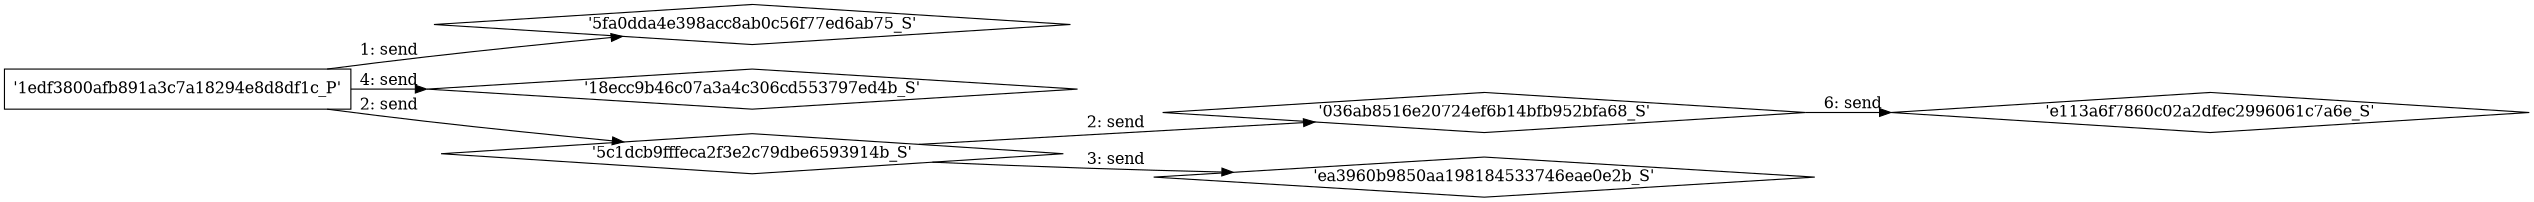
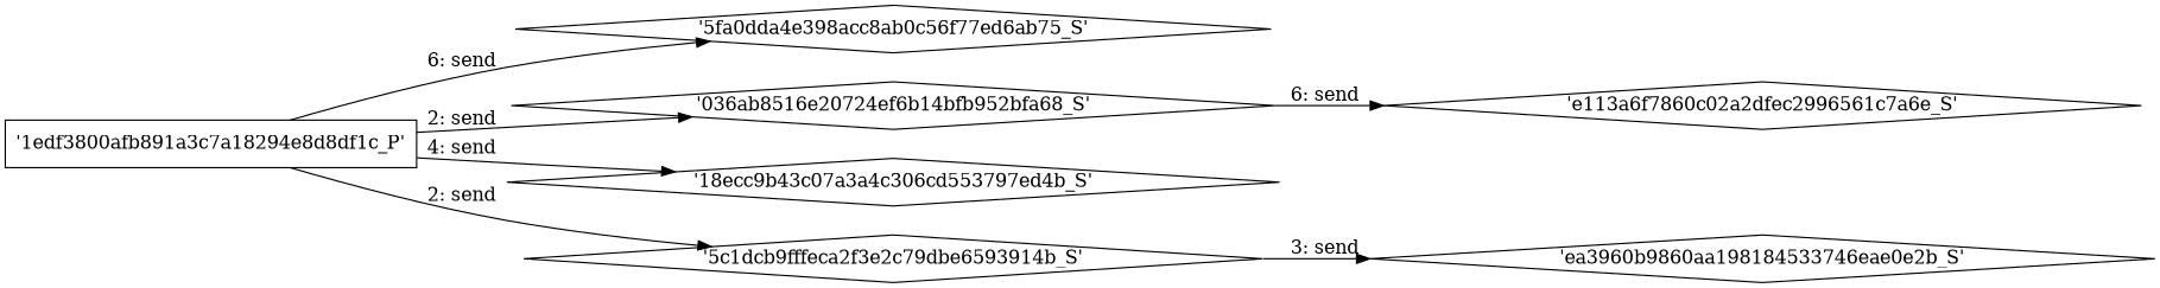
  digraph {
    engine=neato
    fixedsize=false
    fontsize=10
    nodesep=0.3
    rankdir=LR
    ranksep=0
    splines=true
    node [node_type=Socket shape=diamond]
    "'1edf3800afb891a3c7a18294e8d8df1c_P'" [node_type=Process shape=box]
    "'5fa0dda4e398acc8ab0c56f77ed6ab75_S'"
    "'036ab8516e20724ef6b14bfb952bfa68_S'"
-   "'18ecc9b46c07a3a4c306cd553797ed4b_S'"
+   "'18ecc9b46c07a3a4c306cd553797ed4b_S'" [label="'18ecc9b43c07a3a4c306cd553797ed4b_S'"]
    "'5c1dcb9fffeca2f3e2c79dbe6593914b_S'"
-   "'e113a6f7860c02a2dfec2996561c7a6e_S'" [label="'e113a6f7860c02a2dfec2996061c7a6e_S'"]
-   "'ea3960b9850aa198184533746eae0e2b_S'"
-   "'1edf3800afb891a3c7a18294e8d8df1c_P'" -> "'5fa0dda4e398acc8ab0c56f77ed6ab75_S'" [label="1: send"]
-   "'5c1dcb9fffeca2f3e2c79dbe6593914b_S'" -> "'036ab8516e20724ef6b14bfb952bfa68_S'" [label="2: send"]
+   "'e113a6f7860c02a2dfec2996561c7a6e_S'"
+   "'ea3960b9850aa198184533746eae0e2b_S'" [label="'ea3960b9860aa198184533746eae0e2b_S'"]
+   "'1edf3800afb891a3c7a18294e8d8df1c_P'" -> "'5fa0dda4e398acc8ab0c56f77ed6ab75_S'" [label="6: send"]
+   "'1edf3800afb891a3c7a18294e8d8df1c_P'" -> "'036ab8516e20724ef6b14bfb952bfa68_S'" [label="2: send"]
    "'1edf3800afb891a3c7a18294e8d8df1c_P'" -> "'18ecc9b46c07a3a4c306cd553797ed4b_S'" [label="4: send"]
    "'1edf3800afb891a3c7a18294e8d8df1c_P'" -> "'5c1dcb9fffeca2f3e2c79dbe6593914b_S'" [label="2: send"]
    "'036ab8516e20724ef6b14bfb952bfa68_S'" -> "'e113a6f7860c02a2dfec2996561c7a6e_S'" [label="6: send"]
    "'5c1dcb9fffeca2f3e2c79dbe6593914b_S'" -> "'ea3960b9850aa198184533746eae0e2b_S'" [label="3: send"]
  }
